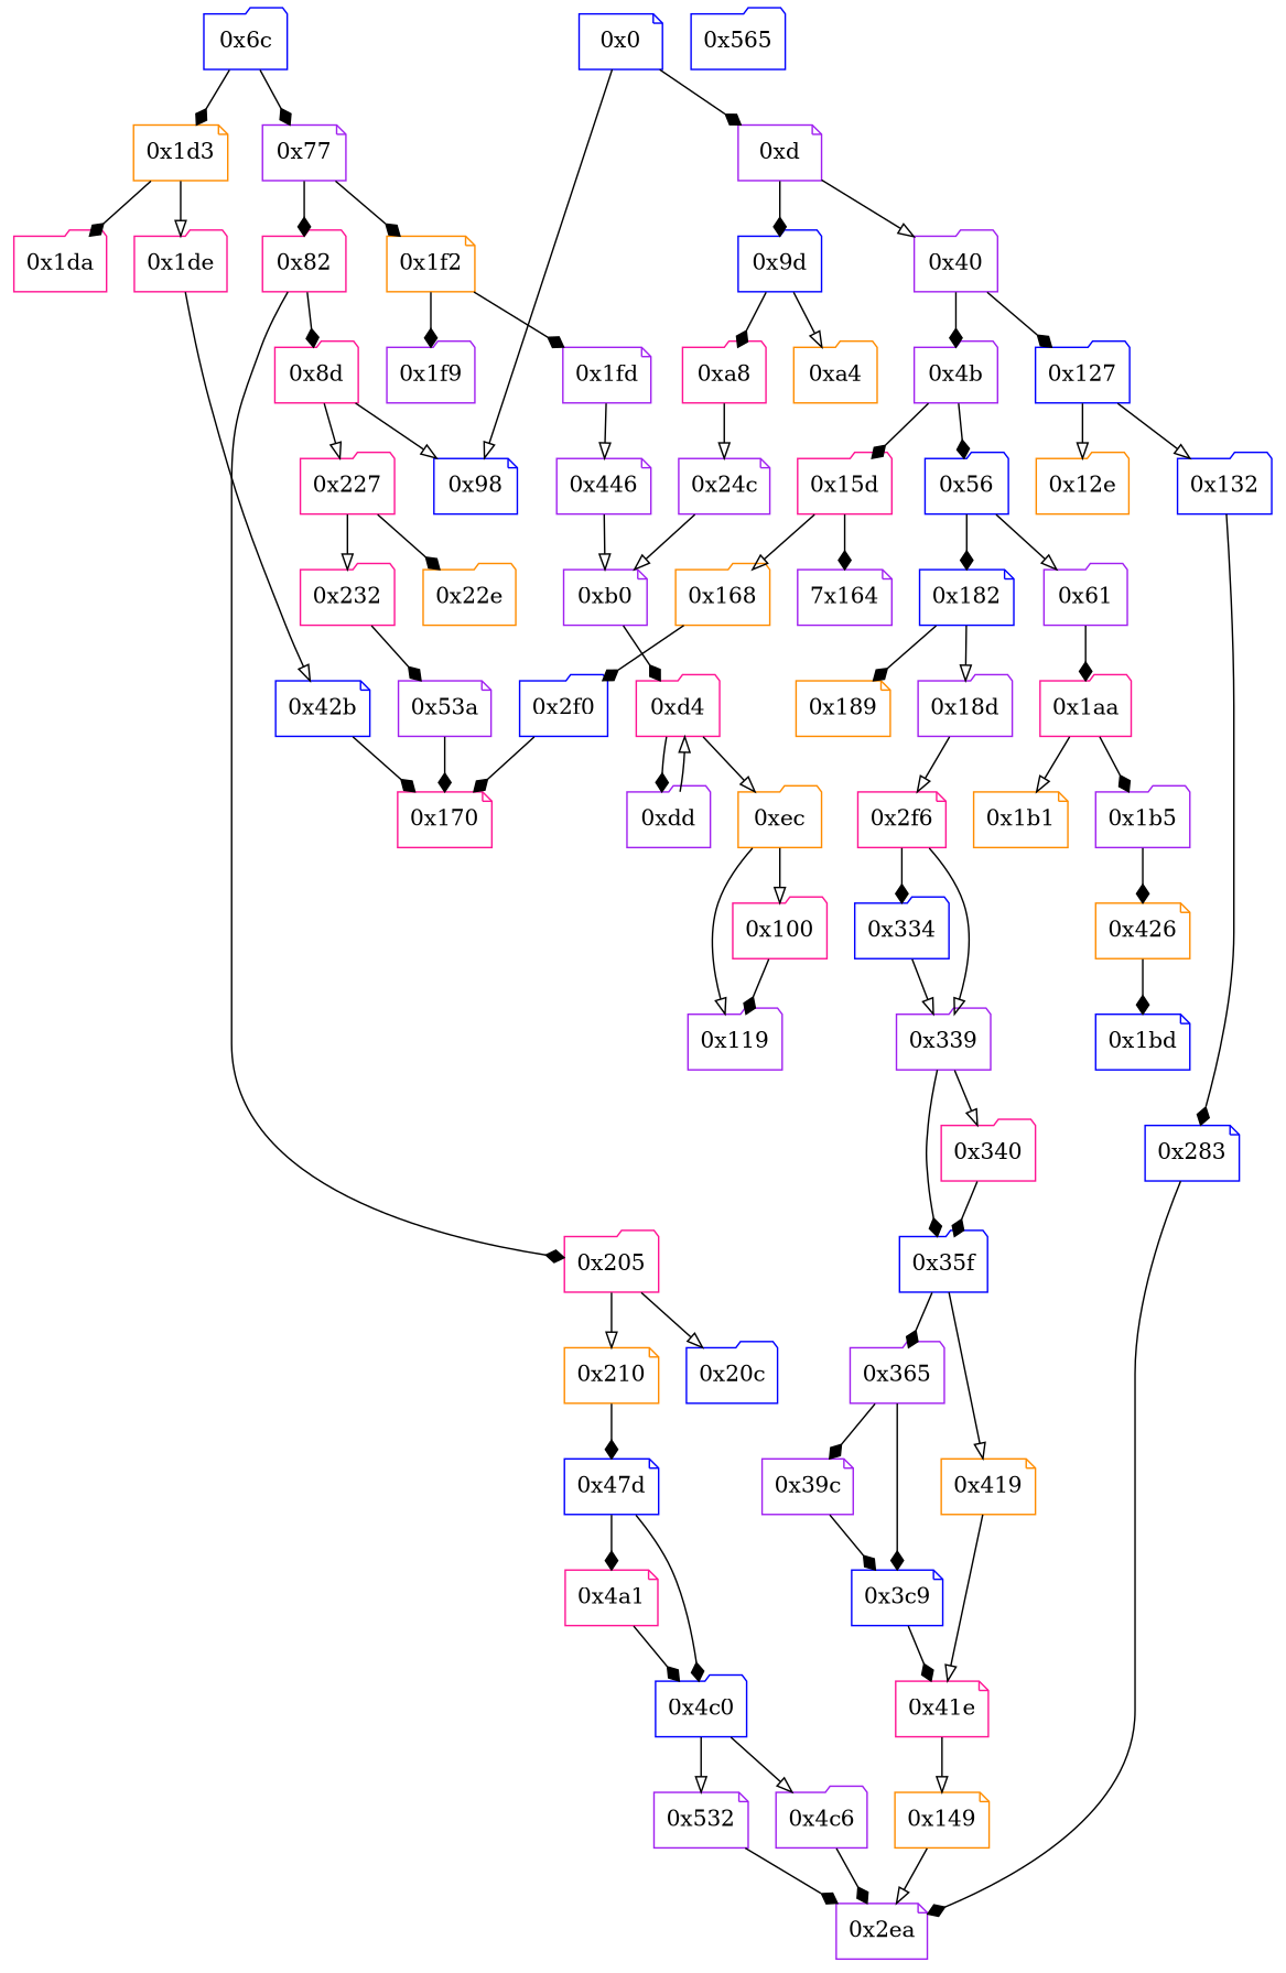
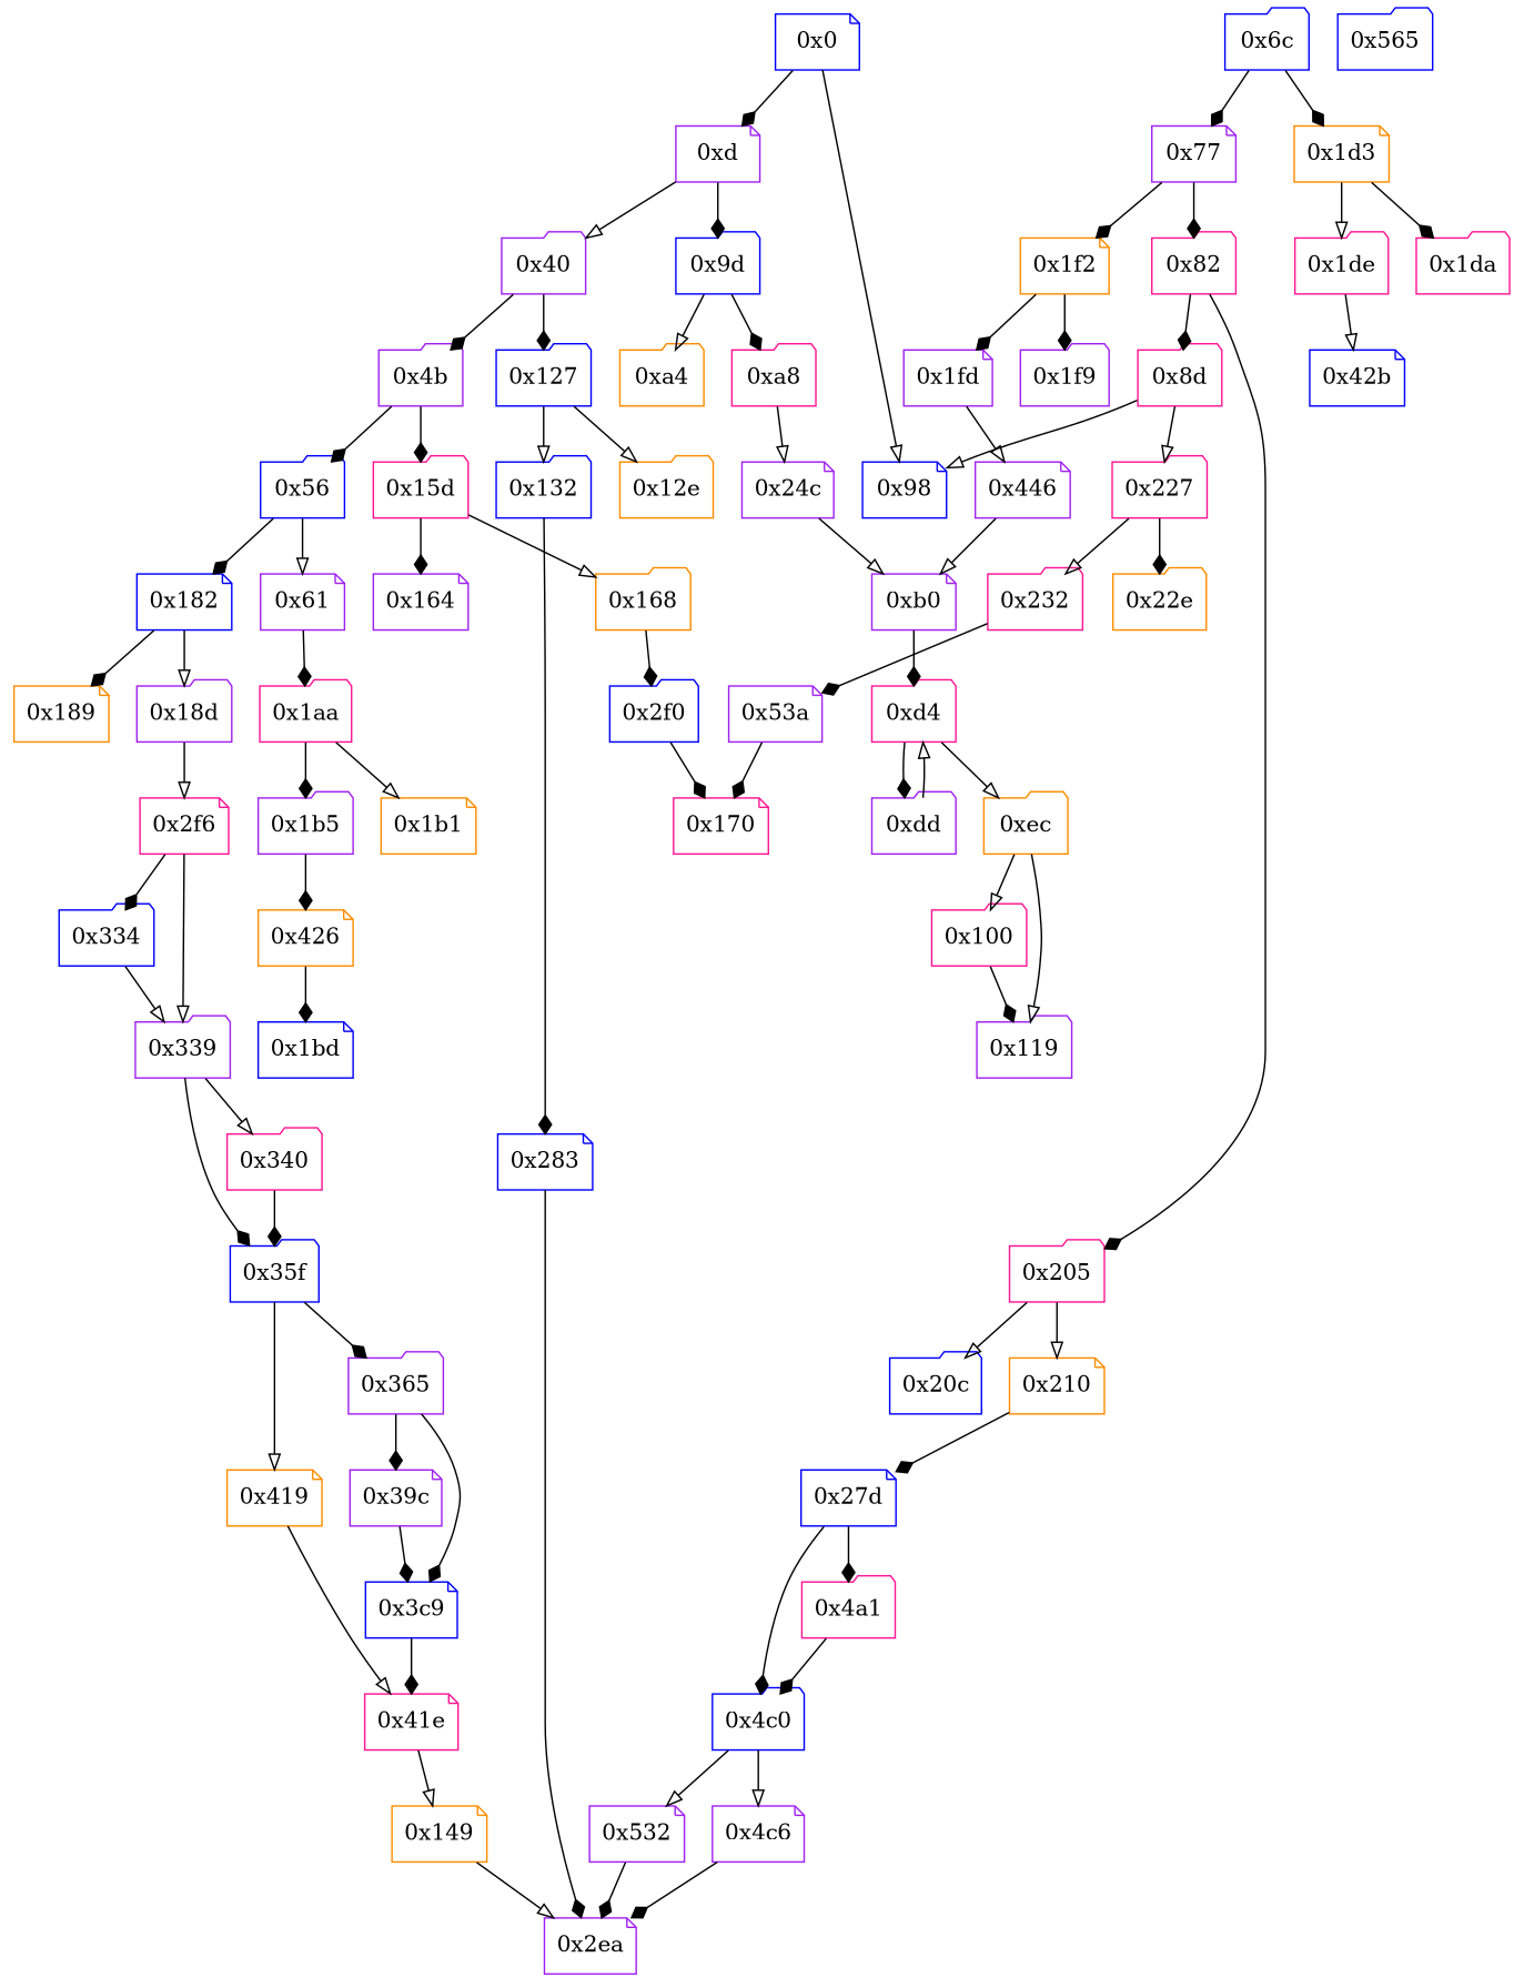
  strict digraph {
    node [color=purple fillcolor=white shape=folder style=filled]
    edge [arrowhead=diamond]
    "0xd4" [color=deeppink]
    "0xdd"
    "0xec" [color=darkorange]
    "0x426" [color=darkorange shape=note]
    "0x1b5"
    "0x1bd" [color=blue shape=note]
    "0x15d" [color=deeppink]
    "0x4b"
    "0x56" [color=blue]
-   "0x164" [shape=note label="7x164"]
+   "0x164" [shape=note]
    "0x168" [color=darkorange]
-   "0x61"
+   "0x61" [shape=note]
    "0x182" [color=blue shape=note]
    "0x340" [color=deeppink]
    "0x35f" [color=blue]
    "0x365"
    "0x419" [color=darkorange shape=note]
    "0x39c" [shape=note]
    "0x3c9" [color=blue shape=note]
    "0x41e" [color=deeppink shape=note]
    "0x53a" [shape=note]
    "0x170" [color=deeppink shape=note]
    "0x100" [color=deeppink]
    "0x119"
    "0x446" [shape=note]
    "0xb0" [shape=note]
    "0x283" [color=blue shape=note]
    "0x2ea" [shape=note]
    "0x1aa" [color=deeppink]
    "0x6c" [color=blue]
    "0x77" [shape=note]
    "0x1d3" [color=darkorange shape=note]
    "0x1b1" [color=darkorange shape=note]
    "0x189" [color=darkorange shape=note]
    "0x22e" [color=darkorange]
    "0x149" [color=darkorange shape=note]
    "0xd" [shape=note]
    "0x40"
    "0x9d" [color=blue]
    "0x127" [color=blue]
    "0xa4" [color=darkorange]
    "0xa8" [color=deeppink]
    "0x82" [color=deeppink]
    "0x1f2" [color=darkorange shape=note]
    "0x1de" [color=deeppink]
    "0x1da" [color=deeppink]
    "0x20c" [color=blue]
    "0x2f0" [color=blue]
    "0x12e" [color=darkorange]
    "0x132" [color=blue]
    "0x1fd" [shape=note]
    "0x42b" [color=blue shape=note]
    "0x205" [color=deeppink]
    "0x8d" [color=deeppink]
    "0x210" [color=darkorange shape=note]
    "0x98" [color=blue shape=note]
    "0x227" [color=deeppink]
-   "0x47d" [color=blue shape=note]
+   "0x47d" [color=blue shape=note label="0x27d"]
    "0x4c0" [color=blue]
-   "0x4a1" [color=deeppink shape=note]
+   "0x4a1" [color=deeppink]
    "0x532" [shape=note]
-   "0x4c6"
+   "0x4c6" [shape=note]
    "0x0" [color=blue shape=note]
    "0x18d"
    "0x2f6" [color=deeppink shape=note]
    "0x1f9"
    "0x24c" [shape=note]
    "0x339"
    "0x334" [color=blue]
    "0x232" [color=deeppink]
    "0x565" [color=blue]
    "0xd4" -> "0xdd"
    "0xd4" -> "0xec" [arrowhead=onormal]
    "0xdd" -> "0xd4" [arrowhead=onormal]
    "0xec" -> "0x100" [arrowhead=onormal]
    "0xec" -> "0x119" [arrowhead=onormal]
    "0x426" -> "0x1bd"
    "0x1b5" -> "0x426"
    "0x15d" -> "0x164"
    "0x15d" -> "0x168" [arrowhead=onormal]
    "0x4b" -> "0x15d"
    "0x4b" -> "0x56"
    "0x56" -> "0x61" [arrowhead=onormal]
    "0x56" -> "0x182"
    "0x168" -> "0x2f0"
    "0x61" -> "0x1aa"
    "0x182" -> "0x189"
    "0x182" -> "0x18d" [arrowhead=onormal]
    "0x340" -> "0x35f"
    "0x35f" -> "0x365"
    "0x35f" -> "0x419" [arrowhead=onormal]
    "0x365" -> "0x39c"
    "0x365" -> "0x3c9"
    "0x419" -> "0x41e" [arrowhead=onormal]
    "0x39c" -> "0x3c9"
    "0x3c9" -> "0x41e"
    "0x41e" -> "0x149" [arrowhead=onormal]
    "0x53a" -> "0x170"
    "0x100" -> "0x119"
    "0x446" -> "0xb0" [arrowhead=onormal]
    "0xb0" -> "0xd4"
    "0x283" -> "0x2ea"
    "0x1aa" -> "0x1b5"
    "0x1aa" -> "0x1b1" [arrowhead=onormal]
    "0x6c" -> "0x77"
    "0x6c" -> "0x1d3"
    "0x77" -> "0x82"
    "0x77" -> "0x1f2"
    "0x1d3" -> "0x1de" [arrowhead=onormal]
    "0x1d3" -> "0x1da"
    "0x149" -> "0x2ea" [arrowhead=onormal]
    "0xd" -> "0x40" [arrowhead=onormal]
    "0xd" -> "0x9d"
    "0x40" -> "0x4b"
    "0x40" -> "0x127"
    "0x9d" -> "0xa4" [arrowhead=onormal]
    "0x9d" -> "0xa8"
    "0x127" -> "0x12e" [arrowhead=onormal]
    "0x127" -> "0x132" [arrowhead=onormal]
    "0xa8" -> "0x24c" [arrowhead=onormal]
    "0x82" -> "0x205"
    "0x82" -> "0x8d"
    "0x1f2" -> "0x1fd"
    "0x1f2" -> "0x1f9"
    "0x1de" -> "0x42b" [arrowhead=onormal]
    "0x2f0" -> "0x170"
    "0x132" -> "0x283"
    "0x1fd" -> "0x446" [arrowhead=onormal]
-   "0x42b" -> "0x170"
    "0x205" -> "0x20c" [arrowhead=onormal]
    "0x205" -> "0x210" [arrowhead=onormal]
    "0x8d" -> "0x98" [arrowhead=onormal]
    "0x8d" -> "0x227" [arrowhead=onormal]
    "0x210" -> "0x47d"
    "0x227" -> "0x22e"
    "0x227" -> "0x232" [arrowhead=onormal]
    "0x47d" -> "0x4c0"
    "0x47d" -> "0x4a1"
    "0x4c0" -> "0x532" [arrowhead=onormal]
    "0x4c0" -> "0x4c6" [arrowhead=onormal]
    "0x4a1" -> "0x4c0"
    "0x532" -> "0x2ea"
    "0x4c6" -> "0x2ea"
    "0x0" -> "0xd"
    "0x0" -> "0x98" [arrowhead=onormal]
    "0x18d" -> "0x2f6" [arrowhead=onormal]
    "0x2f6" -> "0x339" [arrowhead=onormal]
    "0x2f6" -> "0x334"
    "0x24c" -> "0xb0" [arrowhead=onormal]
    "0x339" -> "0x340" [arrowhead=onormal]
    "0x339" -> "0x35f"
    "0x334" -> "0x339" [arrowhead=onormal]
    "0x232" -> "0x53a"
  }
